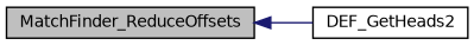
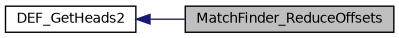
  digraph {
    rankdir=LR
    node [color=black fontname=Helvetica fontsize=10 shape=record style=filled]
    n1 [fillcolor=grey75 fontcolor=black height=0.2 label=MatchFinder_ReduceOffsets width=0.4]
    n2 [fillcolor=white height=0.2 label=DEF_GetHeads2 width=0.4]
-   n1 -> n2 [color=midnightblue dir=back fontname=Helvetica fontsize=10 labelfontname=Helvetica labelfontsize=10 style=solid]
+   n2 -> n1 [color=midnightblue dir=back fontname=Helvetica fontsize=10 labelfontname=Helvetica labelfontsize=10 style=solid]
  }
